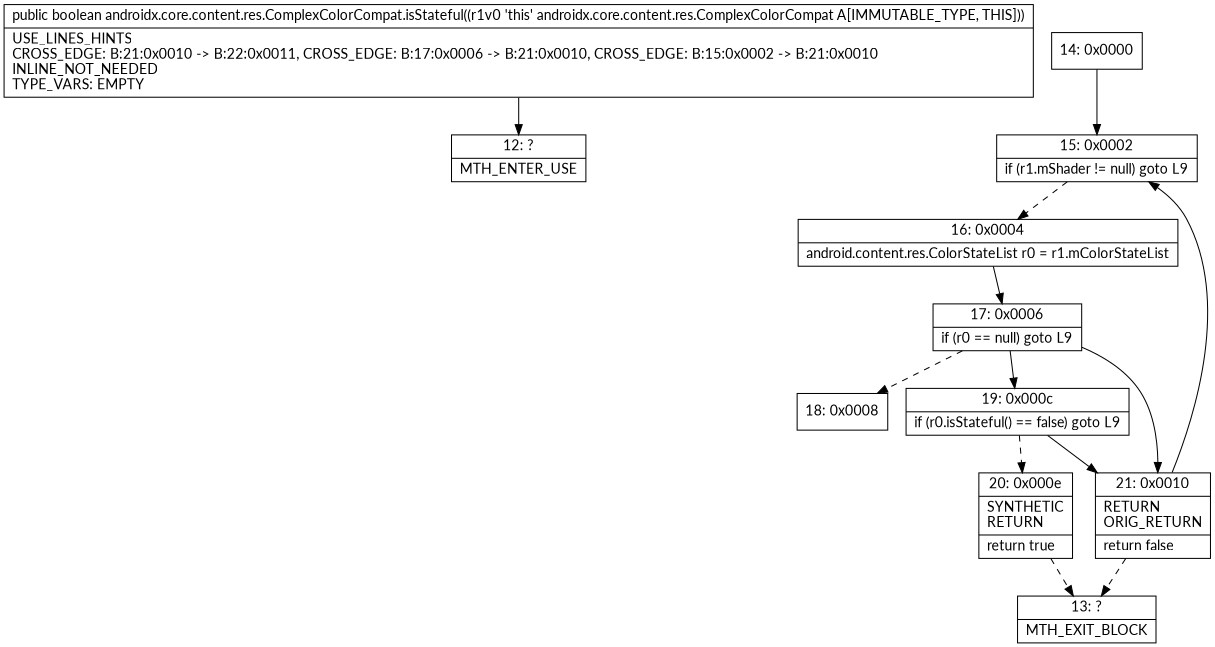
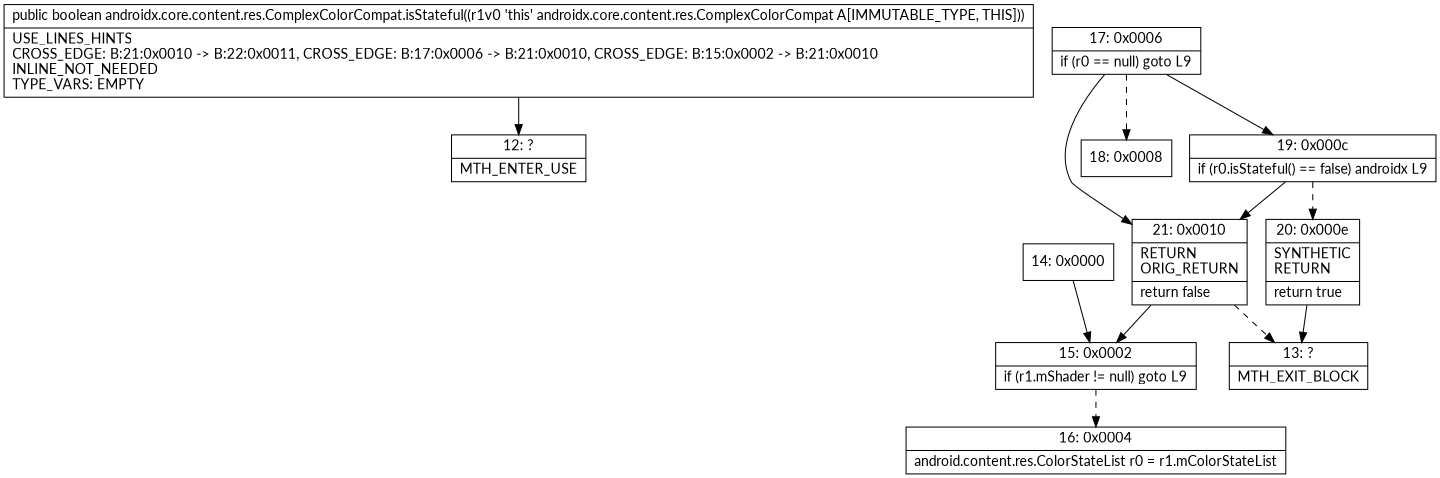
  digraph {
    fontname=Lato
    node [fontname=Lato shape=record]
    edge [fontname=Lato]
    n1 [label="{12\:\ ?|MTH_ENTER_USE\l}"]
    n2 [label="{14\:\ 0x0000}"]
    n3 [label="{15\:\ 0x0002|if (r1.mShader != null) goto L9\l}"]
    n4 [label="{16\:\ 0x0004|android.content.res.ColorStateList r0 = r1.mColorStateList\l}"]
    n5 [label="{17\:\ 0x0006|if (r0 == null) goto L9\l}"]
    n6 [label="{21\:\ 0x0010|RETURN\lORIG_RETURN\l|return false\l}"]
    n7 [label="{13\:\ ?|MTH_EXIT_BLOCK\l}"]
    n8 [label="{18\:\ 0x0008}"]
-   n9 [label="{19\:\ 0x000c|if (r0.isStateful() == false) goto L9\l}"]
+   n9 [label="{19\:\ 0x000c|if (r0.isStateful() == false) androidx L9\l}"]
    n10 [label="{20\:\ 0x000e|SYNTHETIC\lRETURN\l|return true\l}"]
    n11 [label="{public boolean androidx.core.content.res.ComplexColorCompat.isStateful((r1v0 'this' androidx.core.content.res.ComplexColorCompat A[IMMUTABLE_TYPE, THIS]))  | USE_LINES_HINTS\lCROSS_EDGE: B:21:0x0010 \-\> B:22:0x0011, CROSS_EDGE: B:17:0x0006 \-\> B:21:0x0010, CROSS_EDGE: B:15:0x0002 \-\> B:21:0x0010\lINLINE_NOT_NEEDED\lTYPE_VARS: EMPTY\l}"]
    n2 -> n3
    n3 -> n4 [style=dashed]
-   n4 -> n5
    n5 -> n6
    n5 -> n8 [style=dashed]
    n5 -> n9
    n6 -> n3
    n6 -> n7 [style=dashed]
    n9 -> n6
    n9 -> n10 [style=dashed]
-   n10 -> n7 [style=dashed]
+   n10 -> n7
    n11 -> n1
  }
